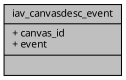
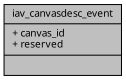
  digraph {
    fontname="Noto Sans"
-   n1 [color=black fillcolor=grey75 fontcolor=black fontname="Noto Sans" fontsize=10 height=0.2 label="{iav_canvasdesc_event\n|+ canvas_id\l+ event\l|}" shape=record style=filled width=0.4]
+   n1 [color=black fillcolor=grey75 fontcolor=black fontname="Noto Sans" fontsize=10 height=0.2 label="{iav_canvasdesc_event\n|+ canvas_id\l+ reserved\l|}" shape=record style=filled width=0.4]
  }
